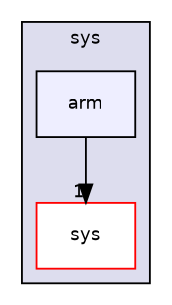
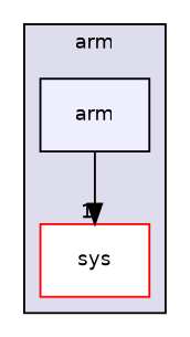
  digraph {
    compound=true
    node [fontname=Helvetica fontsize=10 shape=box style=filled]
    n1 [color=red fillcolor=white label=sys]
    n2 [fillcolor="#eeeeff" label=arm pencolor=black]
    subgraph cluster_1 {
      bgcolor="#ddddee"
      fontname=Helvetica
      fontsize=10
-     label=sys
+     label=arm
      pencolor=black
      n1
      n2
    }
    n2 -> n1 [headlabel=1 labeldistance=1.5 labelfontname=Helvetica labelfontsize=10]
  }
